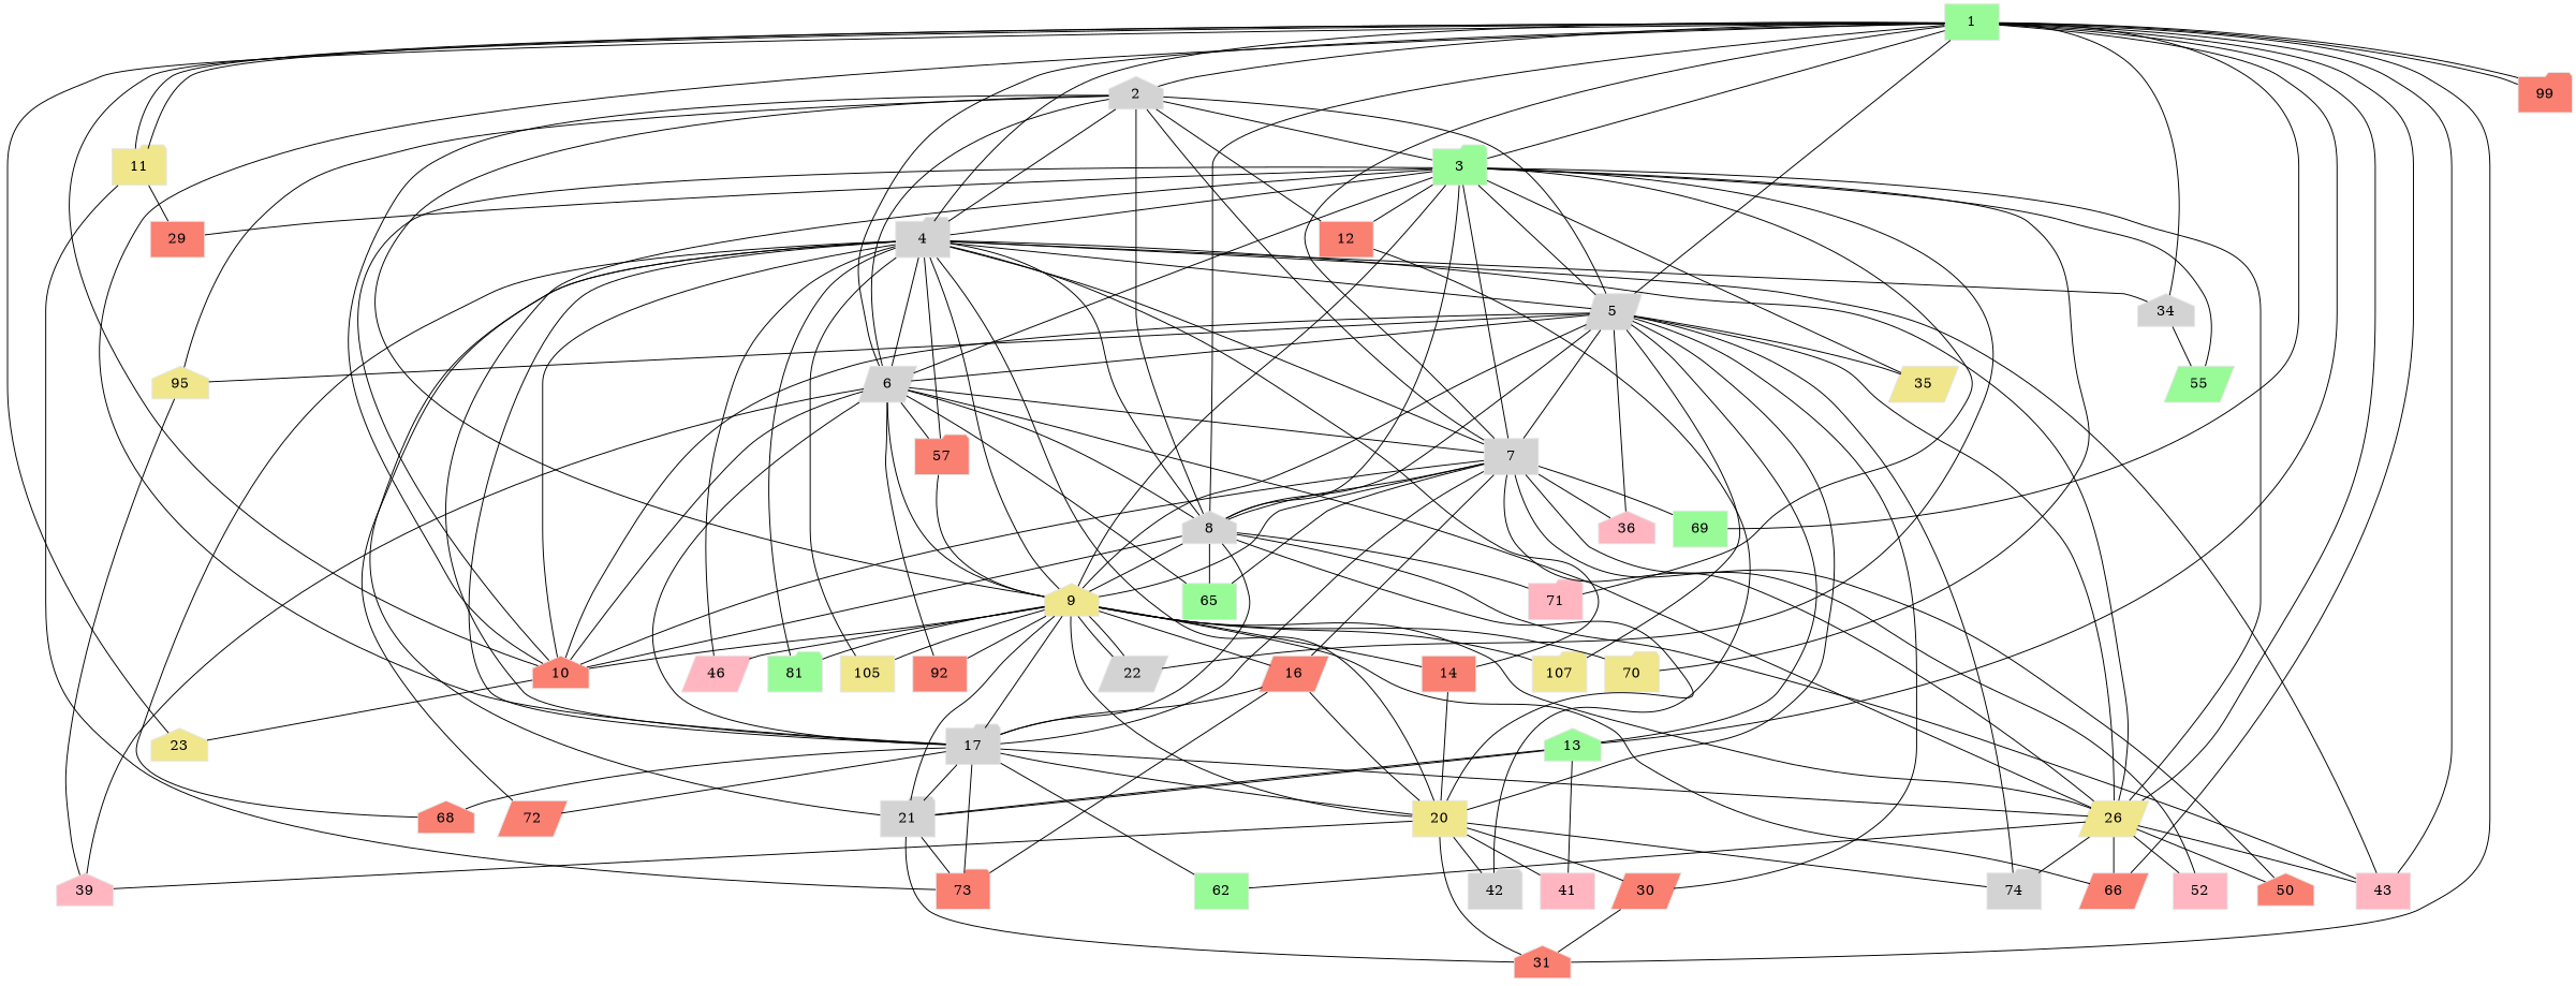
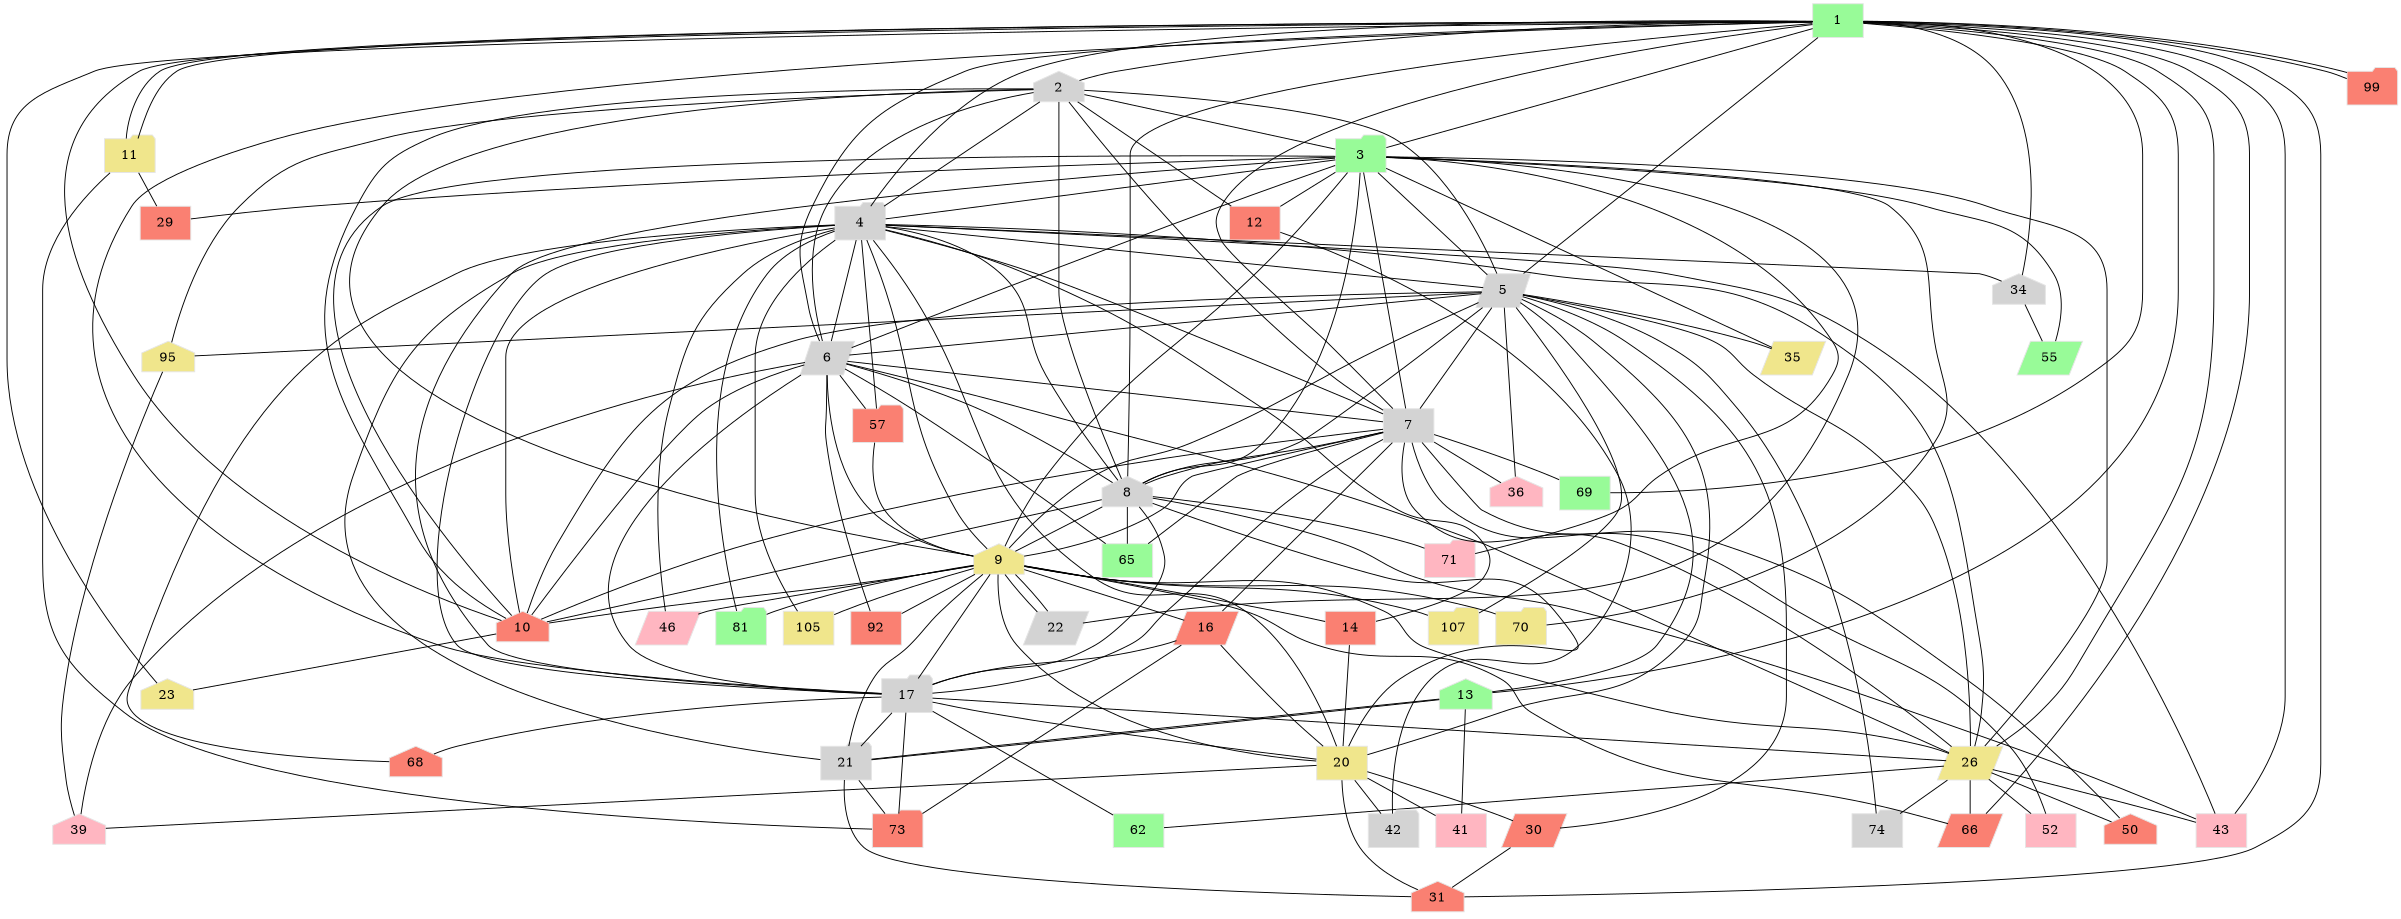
  graph {
    node [color=gray90 fillcolor=salmon shape=box style=filled]
    1 [fillcolor=palegreen]
    2 [fillcolor=lightgrey shape=house]
    3 [fillcolor=palegreen shape=folder]
    4 [fillcolor=lightgrey shape=folder super="+75+45"]
    5 [fillcolor=lightgrey shape=parallelogram super="+60"]
    6 [fillcolor=lightgrey shape=parallelogram]
    7 [fillcolor=lightgrey super="+67"]
    8 [fillcolor=lightgrey shape=house super="+40+91+80"]
    10 [shape=house super="+19+25+38"]
    11 [fillcolor=khaki shape=folder]
    13 [fillcolor=palegreen shape=house]
    17 [fillcolor=lightgrey shape=folder super="+18"]
    23 [fillcolor=khaki shape=house]
    26 [fillcolor=khaki shape=parallelogram super="+27"]
    31 [shape=house super="+90+61"]
    34 [fillcolor=lightgrey shape=house]
    43 [fillcolor=lightpink super="+49"]
    66 [shape=parallelogram]
    69 [fillcolor=palegreen]
    99 [shape=folder]
    9 [fillcolor=khaki shape=house super="+15+28"]
    12
    95 [fillcolor=khaki shape=house]
    22 [fillcolor=lightgrey shape=parallelogram super="+32"]
    29
    35 [fillcolor=khaki shape=parallelogram]
    55 [fillcolor=palegreen shape=parallelogram]
    70 [fillcolor=khaki shape=folder]
    71 [fillcolor=lightpink shape=folder]
    14 [super="+88"]
    20 [fillcolor=khaki super="+89+37+51"]
    21 [fillcolor=lightgrey shape=folder super="+94+56+44"]
    46 [fillcolor=lightpink shape=parallelogram]
    57 [shape=folder]
    68 [shape=house]
-   72 [shape=parallelogram]
    81 [fillcolor=palegreen shape=folder]
    105 [fillcolor=khaki]
    30 [shape=parallelogram]
    36 [fillcolor=lightpink shape=house]
    74 [fillcolor=lightgrey shape=folder]
    107 [fillcolor=khaki shape=folder]
    39 [fillcolor=lightpink shape=house super="+96"]
    65 [fillcolor=palegreen super="+106"]
    92
    16 [shape=parallelogram super="+58"]
    50 [shape=house]
    52 [fillcolor=lightpink]
    73 [shape=folder super="+87+108"]
    41 [fillcolor=lightpink]
    62 [fillcolor=palegreen]
    42 [fillcolor=lightgrey shape=folder]
    1 -- 2
    1 -- 3
    1 -- 4
    1 -- 5 [weight=2]
    1 -- 6
    1 -- 7
    1 -- 8
    1 -- 10
    1 -- 11
    1 -- 11
    1 -- 13
    1 -- 17
    1 -- 23
    1 -- 26
    1 -- 31
    1 -- 34
    1 -- 43
    1 -- 66
    1 -- 69
    1 -- 99
    1 -- 99
    2 -- 3
    2 -- 4 [weight=2]
    2 -- 5
    2 -- 6
    2 -- 7
    2 -- 8 [weight=2]
    2 -- 10
    2 -- 9
    2 -- 12
    2 -- 95
    3 -- 4
    3 -- 5
    3 -- 6
    3 -- 7
    3 -- 8 [weight=2]
    3 -- 10
    3 -- 17
    3 -- 26 [weight=2]
    3 -- 9
    3 -- 12
    3 -- 22
    3 -- 29
    3 -- 35
    3 -- 55
    3 -- 70
    3 -- 71
    4 -- 5 [weight=2]
    4 -- 6
    4 -- 7
    4 -- 8
    4 -- 10 [weight=4]
    4 -- 17
    4 -- 26
    4 -- 34
    4 -- 43
    4 -- 9
    4 -- 14
    4 -- 20
    4 -- 21 [weight=3]
    4 -- 46
    4 -- 57
    4 -- 68
-   4 -- 72
    4 -- 81
    4 -- 105
    5 -- 6
    5 -- 7
    5 -- 8 [weight=2]
    5 -- 10 [weight=2]
    5 -- 13
    5 -- 26
    5 -- 9 [weight=2]
    5 -- 95
    5 -- 35
    5 -- 20
    5 -- 30
    5 -- 36
    5 -- 74
    5 -- 107
    6 -- 7
    6 -- 8
    6 -- 10
    6 -- 17
    6 -- 26
    6 -- 9
    6 -- 57
    6 -- 39
    6 -- 65
    6 -- 92
    7 -- 8 [weight=2]
    7 -- 10
    7 -- 17
    7 -- 26
    7 -- 69
    7 -- 9
    7 -- 36
    7 -- 65
    7 -- 16
    7 -- 50
    7 -- 52
    8 -- 10
    8 -- 17
    8 -- 43
    8 -- 9
    8 -- 71
    8 -- 20
    8 -- 65
    10 -- 23
    11 -- 29
    11 -- 73
    13 -- 21
    13 -- 21
    13 -- 41
    17 -- 26
    17 -- 20
    17 -- 21 [weight=3]
    17 -- 68
-   17 -- 72
    17 -- 73
    17 -- 62
    26 -- 43
    26 -- 66
    26 -- 74
    26 -- 50
    26 -- 52
    26 -- 62
    34 -- 55
    9 -- 10 [weight=2]
    9 -- 17
    9 -- 26 [weight=2]
    9 -- 66
    9 -- 22 [weight=2]
    9 -- 22
    9 -- 70
    9 -- 14
    9 -- 20 [weight=2]
    9 -- 21
    9 -- 46
    9 -- 81
    9 -- 105
    9 -- 107
    9 -- 92
    9 -- 16
    12 -- 42
    95 -- 39
    14 -- 20
    20 -- 31
    20 -- 30
-   20 -- 74
    20 -- 39
    20 -- 41
    20 -- 42
    21 -- 31
    21 -- 73
    57 -- 9 [weight=2]
    30 -- 31
    16 -- 17
    16 -- 20
    16 -- 73
  }
